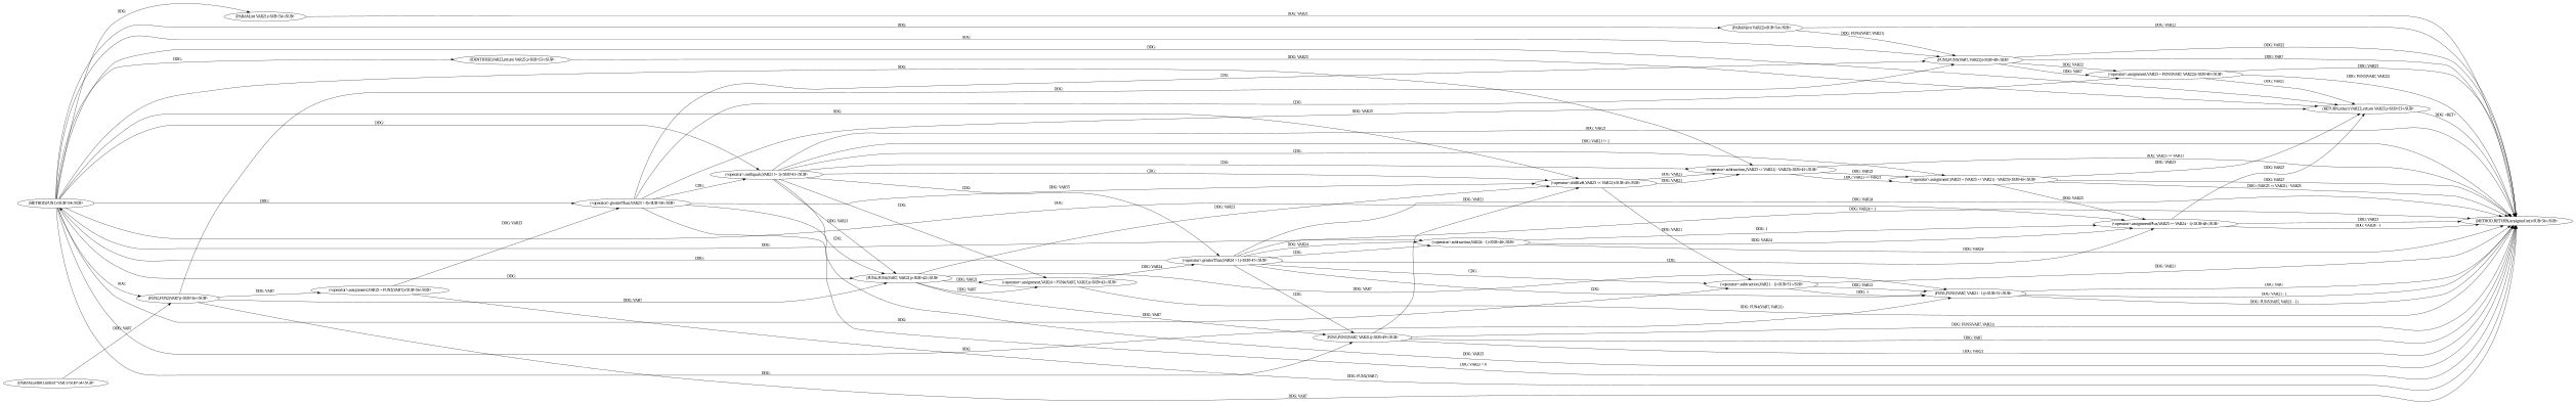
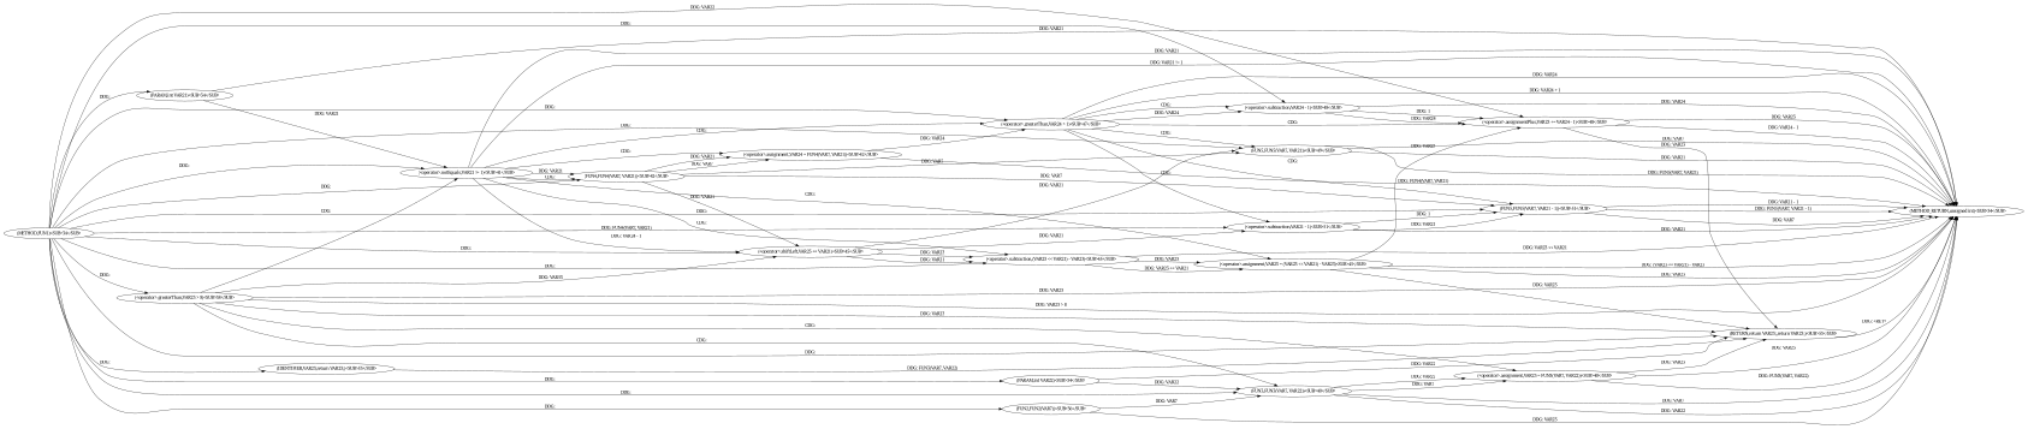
  digraph {
    fontname="PT Serif"
    rankdir=LR
    node [fontname="PT Serif"]
    edge [fontname="PT Serif"]
    n1 [label="(METHOD,FUN1)<SUB>34</SUB>"]
    n2 [label="(PARAM,int VAR21)<SUB>34</SUB>"]
    n3 [label="(PARAM,int VAR22)<SUB>34</SUB>"]
    n4 [label="(&lt;operator&gt;.greaterThan,VAR23 &gt; 8)<SUB>38</SUB>"]
    n5 [label="(IDENTIFIER,VAR23,return VAR23;)<SUB>53</SUB>"]
    n6 [label="(FUN2,FUN2(VAR7))<SUB>36</SUB>"]
    n7 [label="(FUN3,FUN3(VAR7, VAR22))<SUB>40</SUB>"]
    n8 [label="(&lt;operator&gt;.notEquals,VAR21 != 1)<SUB>41</SUB>"]
    n9 [label="(&lt;operator&gt;.greaterThan,VAR24 &gt; 1)<SUB>47</SUB>"]
    n10 [label="(FUN4,FUN4(VAR7, VAR21))<SUB>42</SUB>"]
    n11 [label="(&lt;operator&gt;.subtraction,(VAR23 &lt;&lt; VAR21) - VAR23)<SUB>45</SUB>"]
    n12 [label="(&lt;operator&gt;.assignmentPlus,VAR23 += VAR24 - 1)<SUB>48</SUB>"]
    n13 [label="(FUN5,FUN5(VAR7, VAR21))<SUB>49</SUB>"]
    n14 [label="(&lt;operator&gt;.shiftLeft,VAR23 &lt;&lt; VAR21)<SUB>45</SUB>"]
    n15 [label="(FUN5,FUN5(VAR7, VAR21 - 1))<SUB>51</SUB>"]
    n16 [label="(&lt;operator&gt;.subtraction,VAR24 - 1)<SUB>48</SUB>"]
    n17 [label="(&lt;operator&gt;.subtraction,VAR21 - 1)<SUB>51</SUB>"]
    n18 [label="(RETURN,return VAR23;,return VAR23;)<SUB>53</SUB>"]
-   n19 [label="(PARAM,GetBitContext*VAR7)<SUB>34</SUB>"]
    n20 [label="(METHOD_RETURN,unsigned int)<SUB>34</SUB>"]
    n21 [label="(&lt;operator&gt;.assignment,VAR23 = FUN3(VAR7, VAR22))<SUB>40</SUB>"]
-   n22 [label="(&lt;operator&gt;.assignment,VAR23 = FUN2(VAR7))<SUB>36</SUB>"]
    n23 [label="(&lt;operator&gt;.assignment,VAR24 = FUN4(VAR7, VAR21))<SUB>42</SUB>"]
    n24 [label="(&lt;operator&gt;.assignment,VAR23 = (VAR23 &lt;&lt; VAR21) - VAR23)<SUB>45</SUB>"]
    n1 -> n2 [label="DDG: "]
    n1 -> n3 [label="DDG: "]
    n1 -> n4 [label="DDG: "]
    n1 -> n5 [label="DDG: "]
    n1 -> n6 [label="DDG: "]
    n1 -> n7 [label="DDG: "]
    n1 -> n8 [label="DDG: "]
-   n9 -> n1 [label="DDG: "]
+   n1 -> n9 [label="DDG: "]
    n1 -> n10 [label="DDG: "]
    n1 -> n11 [label="DDG: "]
-   n1 -> n12 [label="DDG: "]
+   n1 -> n12 [label="DDG: VAR22"]
    n1 -> n13 [label="DDG: "]
    n1 -> n14 [label="DDG: "]
    n1 -> n15 [label="DDG: "]
    n1 -> n16 [label="DDG: "]
-   n1 -> n17 [label="DDG: "]
+   n1 -> n17 [label="DDG: FUN4(VAR7, VAR21)"]
    n1 -> n18 [label="DDG: "]
+   n2 -> n8 [label="DDG: VAR21"]
    n2 -> n20 [label="DDG: VAR21"]
-   n3 -> n7 [label="DDG: FUN5(VAR7, VAR21)"]
-   n3 -> n20 [label="DDG: VAR22"]
+   n3 -> n7 [label="DDG: VAR22"]
+   n3 -> n18 [label="DDG: VAR22"]
    n4 -> n7 [label="CDG: "]
    n4 -> n8 [label="CDG: "]
    n4 -> n14 [label="DDG: VAR53"]
    n4 -> n18 [label="DDG: VAR23"]
    n4 -> n20 [label="DDG: VAR23"]
    n4 -> n20 [label="DDG: VAR23 &gt; 8"]
    n4 -> n21 [label="CDG: "]
-   n5 -> n18 [label="DDG: VAR23"]
-   n6 -> n7 [label="DDG: "]
-   n6 -> n10 [label="DDG: VAR7"]
-   n6 -> n20 [label="DDG: VAR7"]
-   n6 -> n22 [label="DDG: VAR7"]
+   n5 -> n18 [label="DDG: FUN3(VAR7, VAR22)"]
+   n6 -> n7 [label="DDG: VAR7"]
+   n6 -> n20 [label="DDG: VAR23"]
    n7 -> n20 [label="DDG: VAR7"]
    n7 -> n20 [label="DDG: VAR22"]
    n7 -> n21 [label="DDG: VAR7"]
    n7 -> n21 [label="DDG: VAR22"]
    n8 -> n9 [label="CDG: "]
    n8 -> n10 [label="DDG: VAR21"]
    n8 -> n10 [label="CDG: "]
    n8 -> n11 [label="CDG: "]
-   n8 -> n14 [label="CDG: "]
+   n8 -> n14 [label="DDG: VAR24 - 1"]
    n8 -> n20 [label="DDG: VAR21"]
    n8 -> n20 [label="DDG: VAR21 != 1"]
    n8 -> n23 [label="CDG: "]
    n8 -> n24 [label="CDG: "]
    n9 -> n12 [label="CDG: "]
    n9 -> n13 [label="CDG: "]
    n9 -> n15 [label="CDG: "]
    n9 -> n16 [label="DDG: VAR24"]
    n9 -> n16 [label="CDG: "]
    n9 -> n17 [label="CDG: "]
    n9 -> n20 [label="DDG: VAR24"]
    n9 -> n20 [label="DDG: VAR24 &gt; 1"]
    n10 -> n13 [label="DDG: VAR7"]
    n10 -> n14 [label="DDG: VAR21"]
    n10 -> n15 [label="DDG: VAR7"]
    n10 -> n23 [label="DDG: VAR7"]
    n10 -> n23 [label="DDG: VAR21"]
    n11 -> n20 [label="DDG: VAR23 &lt;&lt; VAR21"]
    n11 -> n24 [label="DDG: VAR23 &lt;&lt; VAR21"]
    n11 -> n24 [label="DDG: VAR23"]
    n12 -> n18 [label="DDG: VAR23"]
    n12 -> n20 [label="DDG: VAR23"]
    n12 -> n20 [label="DDG: VAR24 - 1"]
    n13 -> n20 [label="DDG: VAR7"]
    n13 -> n20 [label="DDG: VAR21"]
    n13 -> n20 [label="DDG: FUN5(VAR7, VAR21)"]
    n14 -> n11 [label="DDG: VAR23"]
    n14 -> n11 [label="DDG: VAR21"]
-   n13 -> n14 [label="DDG: VAR21"]
+   n14 -> n13 [label="DDG: VAR21"]
    n14 -> n17 [label="DDG: VAR21"]
    n15 -> n20 [label="DDG: VAR7"]
    n15 -> n20 [label="DDG: VAR21 - 1"]
    n15 -> n20 [label="DDG: FUN5(VAR7, VAR21 - 1)"]
    n16 -> n12 [label="DDG: VAR24"]
    n16 -> n12 [label="DDG: 1"]
    n16 -> n20 [label="DDG: VAR24"]
    n17 -> n15 [label="DDG: VAR21"]
    n17 -> n15 [label="DDG: 1"]
    n17 -> n20 [label="DDG: VAR21"]
    n18 -> n20 [label="DDG: &lt;RET&gt;"]
-   n19 -> n6 [label="DDG: VAR7"]
    n21 -> n18 [label="DDG: VAR23"]
    n21 -> n20 [label="DDG: VAR23"]
    n21 -> n20 [label="DDG: FUN3(VAR7, VAR22)"]
-   n22 -> n4 [label="DDG: VAR23"]
-   n22 -> n20 [label="DDG: FUN2(VAR7)"]
    n23 -> n9 [label="DDG: VAR24"]
    n23 -> n20 [label="DDG: FUN4(VAR7, VAR21)"]
    n24 -> n12 [label="DDG: VAR23"]
    n24 -> n18 [label="DDG: VAR23"]
    n24 -> n20 [label="DDG: VAR23"]
    n24 -> n20 [label="DDG: (VAR23 &lt;&lt; VAR21) - VAR23"]
  }
